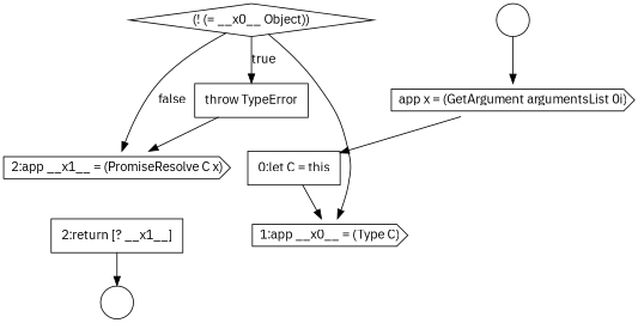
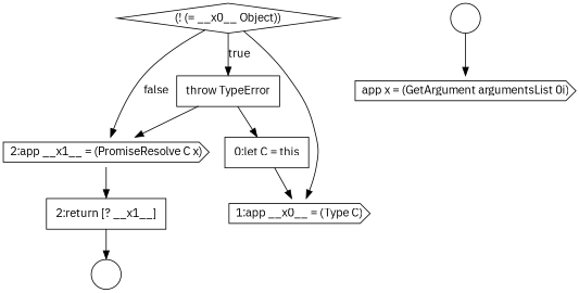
  digraph {
    fontname="IBM Plex Sans"
    node [color=black fillcolor=white fontname="IBM Plex Sans" shape=none style=filled]
    edge [color=black fontname="IBM Plex Sans"]
    n1 [label=<<font color="black">     <table border="0" cellborder="1" cellspacing="0" cellpadding="10">       <tr><td align="left">2:return [? __x1__]</td></tr>     </table>   </font>> margin=0]
    n2 [label=" " shape=circle]
    n3 [label=<<font color="black">app x = (GetArgument argumentsList 0i)</font>> shape=cds]
    n4 [label=<<font color="black">     <table border="0" cellborder="1" cellspacing="0" cellpadding="10">       <tr><td align="left">0:let C = this</td></tr>     </table>   </font>> margin=0]
    n5 [label=<<font color="black">1:app __x0__ = (Type C)</font>> shape=cds]
    n6 [label=<<font color="black">(! (= __x0__ Object))</font>> shape=diamond]
    n7 [label=<<font color="black">2:app __x1__ = (PromiseResolve C x)</font>> shape=cds]
    n8 [label=<<font color="black">     <table border="0" cellborder="1" cellspacing="0" cellpadding="10">       <tr><td align="left">throw TypeError</td></tr>     </table>   </font>> margin=0]
    n9 [label=" " shape=circle]
    n1 -> n2
-   n3 -> n4
+   n8 -> n4
    n4 -> n5
    n6 -> n5
    n6 -> n7 [label=<<font color="black">false</font>>]
    n6 -> n8 [label=<<font color="black">true</font>>]
+   n7 -> n1
    n8 -> n7
    n9 -> n3
  }
